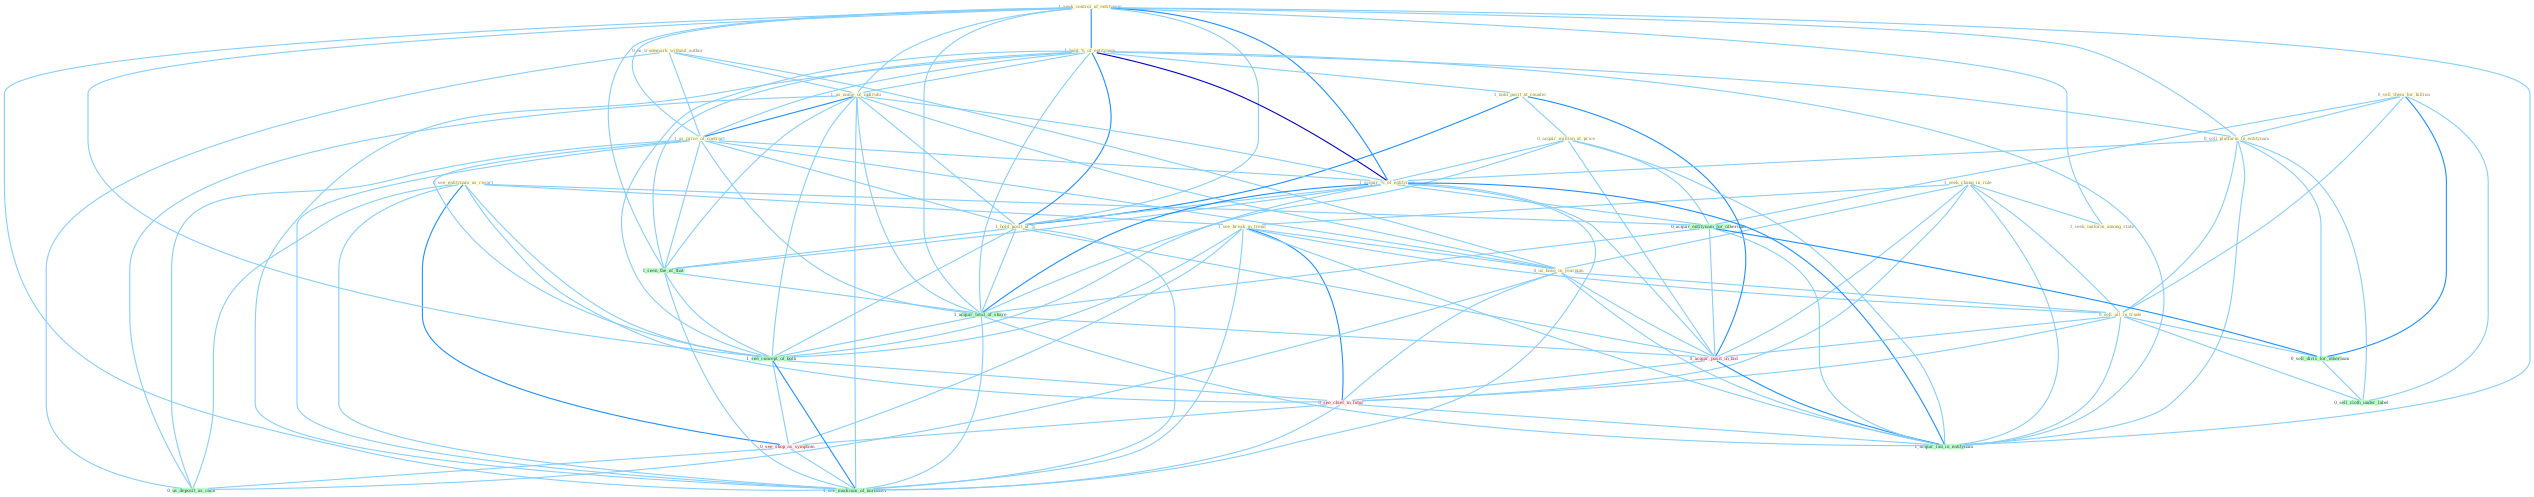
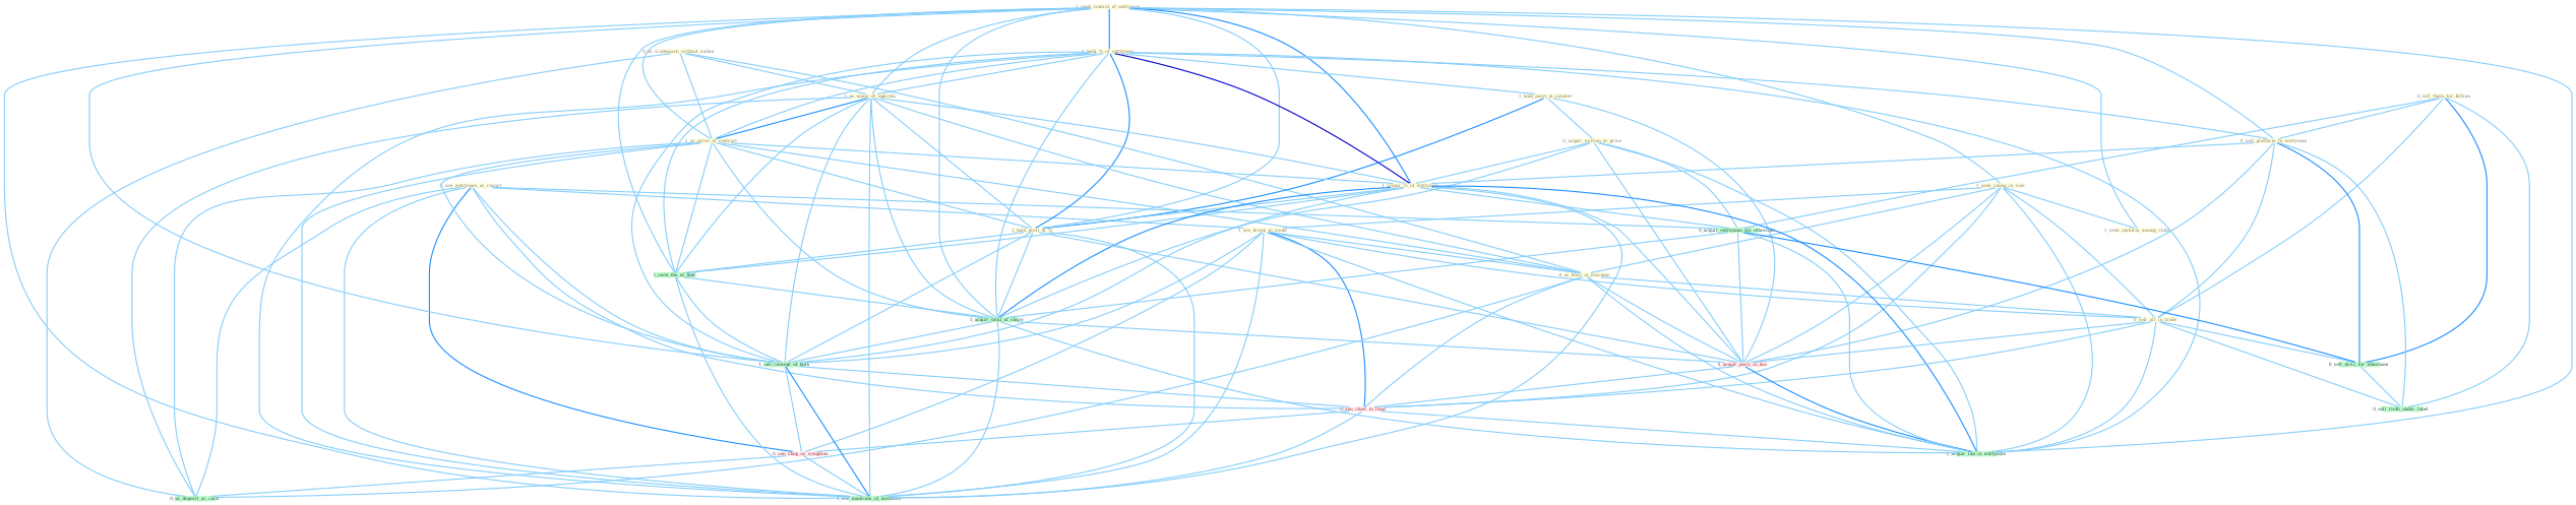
  graph {
    node [color="#ffffe0" fixedsize=true fontcolor="#8b7d6b" fontsize=4 shape=polygon style=filled]
    edge [color="#87cefa" w=1]
    "0_see_entitynam_as_resort " [height=.06 width=.5]
    "1_seek_control_of_entitynam " [height=.06 width=.5]
    "1_hold_%_of_entitynam " [height=.06 width=.5]
    "0_us_trademark_without_author " [height=.06 width=.5]
    "1_seek_chang_in_rule " [height=.06 width=.5]
    "0_sell_them_for_billion " [height=.06 width=.5]
    "1_see_break_in_trend " [height=.06 width=.5]
    "1_hold_posit_at_counter " [height=.06 width=.5]
    "0_sell_platform_to_entitynam " [height=.06 width=.5]
    "1_us_name_of_individu " [height=.06 width=.5]
    "0_acquir_million_at_price " [height=.06 width=.5]
    "1_seek_uniform_among_state " [height=.06 width=.5]
    "1_us_price_of_contract " [height=.06 width=.5]
    "0_us_base_in_yearnum " [height=.06 width=.5]
    "1_acquir_%_of_entitynam " [height=.06 width=.5]
    "0_sell_all_in_trade " [height=.06 width=.5]
    "1_hold_posit_of_% " [height=.06 width=.5]
    "0_acquir_posit_in_bid " [color="#fff0f5" fontcolor="#b22222" height=.06 width=.5]
    "0_see_chief_in_futur " [color="#fff0f5" fontcolor="#b22222" height=.06 width=.5]
    "0_see_shop_as_symptom " [color="#fff0f5" fontcolor="#b22222" height=.06 width=.5]
    "0_acquir_entitynam_for_othernum " [color="#BDFCC9" fontcolor="#2f4f4f" height=.06 width=.5]
    "1_see_concept_of_both " [color="#BDFCC9" fontcolor="#2f4f4f" height=.06 width=.5]
    "0_us_deposit_as_cach " [color="#BDFCC9" fontcolor="#2f4f4f" height=.06 width=.5]
    "1_see_modicum_of_normalci " [color="#BDFCC9" fontcolor="#2f4f4f" height=.06 width=.5]
    "1_seen_the_of_that " [color="#BDFCC9" fontcolor="#2f4f4f" height=.06 width=.5]
    "1_acquir_total_of_share " [color="#BDFCC9" fontcolor="#2f4f4f" height=.06 width=.5]
    "1_acquir_lab_in_entitynam " [color="#BDFCC9" fontcolor="#2f4f4f" height=.06 width=.5]
    "0_sell_divis_for_othernum " [color="#BDFCC9" fontcolor="#2f4f4f" height=.06 width=.5]
    "0_sell_cloth_under_label " [color="#BDFCC9" fontcolor="#2f4f4f" height=.06 width=.5]
    subgraph sub_1 {
      "0_see_entitynam_as_resort "
      "1_seek_control_of_entitynam "
      "1_hold_%_of_entitynam "
      "0_us_trademark_without_author "
      "1_seek_chang_in_rule "
      "0_sell_them_for_billion "
      "1_see_break_in_trend "
      "1_hold_posit_at_counter "
      "0_sell_platform_to_entitynam "
      "1_us_name_of_individu "
      "0_acquir_million_at_price "
      "1_seek_uniform_among_state "
      "1_us_price_of_contract "
      "0_us_base_in_yearnum "
      "1_acquir_%_of_entitynam "
      "0_sell_all_in_trade "
      "1_hold_posit_of_% "
    }
    subgraph sub_2 {
      "0_acquir_posit_in_bid "
      "0_see_chief_in_futur "
      "0_see_shop_as_symptom "
    }
    "0_see_entitynam_as_resort " -- "1_see_break_in_trend "
    "0_see_entitynam_as_resort " -- "0_see_chief_in_futur "
    "0_see_entitynam_as_resort " -- "0_see_shop_as_symptom " [color="#1e90ff" w=2]
    "0_see_entitynam_as_resort " -- "0_acquir_entitynam_for_othernum "
    "0_see_entitynam_as_resort " -- "1_see_concept_of_both "
    "0_see_entitynam_as_resort " -- "0_us_deposit_as_cach "
    "0_see_entitynam_as_resort " -- "1_see_modicum_of_normalci "
    "1_seek_control_of_entitynam " -- "1_hold_%_of_entitynam " [color="#1e90ff" w=2]
+   "1_seek_control_of_entitynam " -- "1_seek_chang_in_rule "
    "1_seek_control_of_entitynam " -- "0_sell_platform_to_entitynam "
    "1_seek_control_of_entitynam " -- "1_us_name_of_individu "
    "1_seek_control_of_entitynam " -- "1_seek_uniform_among_state "
    "1_seek_control_of_entitynam " -- "1_us_price_of_contract "
    "1_seek_control_of_entitynam " -- "1_acquir_%_of_entitynam " [color="#1e90ff" w=2]
    "1_seek_control_of_entitynam " -- "1_hold_posit_of_% "
    "1_seek_control_of_entitynam " -- "1_see_concept_of_both "
    "1_seek_control_of_entitynam " -- "1_see_modicum_of_normalci "
    "1_seek_control_of_entitynam " -- "1_seen_the_of_that "
    "1_seek_control_of_entitynam " -- "1_acquir_total_of_share "
    "1_seek_control_of_entitynam " -- "1_acquir_lab_in_entitynam "
    "1_hold_%_of_entitynam " -- "1_hold_posit_at_counter "
    "1_hold_%_of_entitynam " -- "0_sell_platform_to_entitynam "
    "1_hold_%_of_entitynam " -- "1_us_name_of_individu "
    "1_hold_%_of_entitynam " -- "1_us_price_of_contract "
    "1_hold_%_of_entitynam " -- "1_acquir_%_of_entitynam " [color="#0000cd" w=3]
    "1_hold_%_of_entitynam " -- "1_hold_posit_of_% " [color="#1e90ff" w=2]
    "1_hold_%_of_entitynam " -- "1_see_concept_of_both "
    "1_hold_%_of_entitynam " -- "1_see_modicum_of_normalci "
    "1_hold_%_of_entitynam " -- "1_seen_the_of_that "
    "1_hold_%_of_entitynam " -- "1_acquir_total_of_share "
    "1_hold_%_of_entitynam " -- "1_acquir_lab_in_entitynam "
    "0_us_trademark_without_author " -- "1_us_name_of_individu "
    "0_us_trademark_without_author " -- "1_us_price_of_contract "
    "0_us_trademark_without_author " -- "0_us_base_in_yearnum "
    "0_us_trademark_without_author " -- "0_us_deposit_as_cach "
    "1_seek_chang_in_rule " -- "1_see_break_in_trend "
    "1_seek_chang_in_rule " -- "1_seek_uniform_among_state "
    "1_seek_chang_in_rule " -- "0_us_base_in_yearnum "
    "1_seek_chang_in_rule " -- "0_sell_all_in_trade "
    "1_seek_chang_in_rule " -- "0_acquir_posit_in_bid "
    "1_seek_chang_in_rule " -- "0_see_chief_in_futur "
    "1_seek_chang_in_rule " -- "1_acquir_lab_in_entitynam "
    "0_sell_them_for_billion " -- "0_sell_platform_to_entitynam "
    "0_sell_them_for_billion " -- "0_sell_all_in_trade "
    "0_sell_them_for_billion " -- "0_acquir_entitynam_for_othernum "
    "0_sell_them_for_billion " -- "0_sell_divis_for_othernum " [color="#1e90ff" w=2]
    "0_sell_them_for_billion " -- "0_sell_cloth_under_label "
    "1_see_break_in_trend " -- "0_us_base_in_yearnum "
    "1_see_break_in_trend " -- "0_sell_all_in_trade "
    "1_see_break_in_trend " -- "0_see_chief_in_futur " [color="#1e90ff" w=2]
    "1_see_break_in_trend " -- "0_see_shop_as_symptom "
    "1_see_break_in_trend " -- "1_see_concept_of_both "
    "1_see_break_in_trend " -- "1_see_modicum_of_normalci "
    "1_see_break_in_trend " -- "1_acquir_lab_in_entitynam "
    "1_hold_posit_at_counter " -- "0_acquir_million_at_price "
    "1_hold_posit_at_counter " -- "1_hold_posit_of_% " [color="#1e90ff" w=2]
-   "1_hold_posit_at_counter " -- "0_acquir_posit_in_bid " [color="#1e90ff"]
+   "1_hold_posit_at_counter " -- "0_acquir_posit_in_bid "
    "0_sell_platform_to_entitynam " -- "1_acquir_%_of_entitynam "
    "0_sell_platform_to_entitynam " -- "0_sell_all_in_trade "
-   "0_sell_platform_to_entitynam " -- "1_acquir_lab_in_entitynam "
-   "0_sell_platform_to_entitynam " -- "0_sell_divis_for_othernum "
+   "0_sell_platform_to_entitynam " -- "0_acquir_posit_in_bid "
+   "0_sell_platform_to_entitynam " -- "0_sell_divis_for_othernum " [color="#1e90ff"]
    "0_sell_platform_to_entitynam " -- "0_sell_cloth_under_label "
    "1_us_name_of_individu " -- "1_us_price_of_contract " [color="#1e90ff" w=2]
    "1_us_name_of_individu " -- "0_us_base_in_yearnum "
    "1_us_name_of_individu " -- "1_acquir_%_of_entitynam "
    "1_us_name_of_individu " -- "1_hold_posit_of_% "
    "1_us_name_of_individu " -- "1_see_concept_of_both "
    "1_us_name_of_individu " -- "0_us_deposit_as_cach "
    "1_us_name_of_individu " -- "1_see_modicum_of_normalci "
    "1_us_name_of_individu " -- "1_seen_the_of_that "
    "1_us_name_of_individu " -- "1_acquir_total_of_share "
    "0_acquir_million_at_price " -- "1_acquir_%_of_entitynam "
    "0_acquir_million_at_price " -- "0_acquir_posit_in_bid "
    "0_acquir_million_at_price " -- "0_acquir_entitynam_for_othernum "
    "0_acquir_million_at_price " -- "1_acquir_total_of_share "
    "0_acquir_million_at_price " -- "1_acquir_lab_in_entitynam "
    "1_us_price_of_contract " -- "0_us_base_in_yearnum "
    "1_us_price_of_contract " -- "1_acquir_%_of_entitynam "
    "1_us_price_of_contract " -- "1_hold_posit_of_% "
    "1_us_price_of_contract " -- "1_see_concept_of_both "
    "1_us_price_of_contract " -- "0_us_deposit_as_cach "
    "1_us_price_of_contract " -- "1_see_modicum_of_normalci "
    "1_us_price_of_contract " -- "1_seen_the_of_that "
    "1_us_price_of_contract " -- "1_acquir_total_of_share "
    "0_us_base_in_yearnum " -- "0_sell_all_in_trade "
    "0_us_base_in_yearnum " -- "0_acquir_posit_in_bid "
    "0_us_base_in_yearnum " -- "0_see_chief_in_futur "
    "0_us_base_in_yearnum " -- "0_us_deposit_as_cach "
    "0_us_base_in_yearnum " -- "1_acquir_lab_in_entitynam "
    "1_acquir_%_of_entitynam " -- "1_hold_posit_of_% "
    "1_acquir_%_of_entitynam " -- "0_acquir_posit_in_bid "
    "1_acquir_%_of_entitynam " -- "0_acquir_entitynam_for_othernum "
    "1_acquir_%_of_entitynam " -- "1_see_concept_of_both "
    "1_acquir_%_of_entitynam " -- "1_see_modicum_of_normalci "
    "1_acquir_%_of_entitynam " -- "1_seen_the_of_that "
    "1_acquir_%_of_entitynam " -- "1_acquir_total_of_share " [color="#1e90ff" w=2]
    "1_acquir_%_of_entitynam " -- "1_acquir_lab_in_entitynam " [color="#1e90ff" w=2]
    "0_sell_all_in_trade " -- "0_acquir_posit_in_bid "
    "0_sell_all_in_trade " -- "0_see_chief_in_futur "
    "0_sell_all_in_trade " -- "1_acquir_lab_in_entitynam "
    "0_sell_all_in_trade " -- "0_sell_divis_for_othernum "
    "0_sell_all_in_trade " -- "0_sell_cloth_under_label "
    "1_hold_posit_of_% " -- "0_acquir_posit_in_bid "
    "1_hold_posit_of_% " -- "1_see_concept_of_both "
    "1_hold_posit_of_% " -- "1_see_modicum_of_normalci "
    "1_hold_posit_of_% " -- "1_seen_the_of_that "
    "1_hold_posit_of_% " -- "1_acquir_total_of_share "
    "0_acquir_posit_in_bid " -- "0_see_chief_in_futur "
    "0_acquir_posit_in_bid " -- "1_acquir_lab_in_entitynam " [color="#1e90ff" w=2]
    "0_see_chief_in_futur " -- "0_see_shop_as_symptom "
    "0_see_chief_in_futur " -- "1_see_modicum_of_normalci "
    "0_see_chief_in_futur " -- "1_acquir_lab_in_entitynam "
    "0_see_shop_as_symptom " -- "0_us_deposit_as_cach "
    "0_see_shop_as_symptom " -- "1_see_modicum_of_normalci "
    "0_acquir_entitynam_for_othernum " -- "0_acquir_posit_in_bid "
    "0_acquir_entitynam_for_othernum " -- "1_acquir_total_of_share "
    "0_acquir_entitynam_for_othernum " -- "1_acquir_lab_in_entitynam "
    "0_acquir_entitynam_for_othernum " -- "0_sell_divis_for_othernum " [color="#1e90ff" w=2]
    "1_see_concept_of_both " -- "0_see_chief_in_futur "
    "1_see_concept_of_both " -- "0_see_shop_as_symptom "
    "1_see_concept_of_both " -- "1_see_modicum_of_normalci " [color="#1e90ff" w=2]
    "1_seen_the_of_that " -- "1_see_concept_of_both "
    "1_seen_the_of_that " -- "1_see_modicum_of_normalci "
    "1_seen_the_of_that " -- "1_acquir_total_of_share "
    "1_acquir_total_of_share " -- "0_acquir_posit_in_bid "
    "1_acquir_total_of_share " -- "1_see_concept_of_both "
    "1_acquir_total_of_share " -- "1_see_modicum_of_normalci "
    "1_acquir_total_of_share " -- "1_acquir_lab_in_entitynam "
    "0_sell_divis_for_othernum " -- "0_sell_cloth_under_label "
  }
